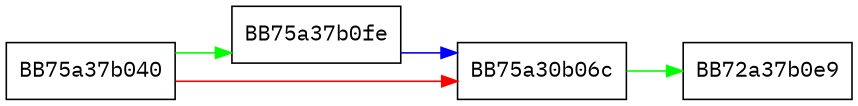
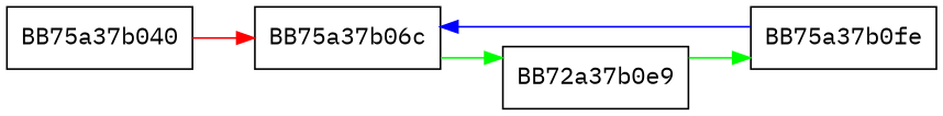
  digraph {
    fontname="IBM Plex Mono"
    rankdir=LR
    splines=ortho
    node [fontname="IBM Plex Mono" shape=box]
    edge [color=green fontname="IBM Plex Mono"]
    BB75a37b040
    BB75a37b0fe
-   BB75a37b06c [label=BB75a30b06c]
+   BB75a37b06c
    n4 [label=BB72a37b0e9]
-   BB75a37b040 -> BB75a37b0fe
+   n4 -> BB75a37b0fe
    BB75a37b040 -> BB75a37b06c [color=red]
    BB75a37b0fe -> BB75a37b06c [color=blue]
    BB75a37b06c -> n4
  }
